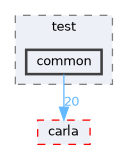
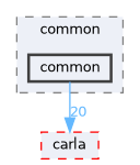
  digraph {
    compound=true
    node [fillcolor="#edf0f7" fontname=Helvetica fontsize=10 shape=box]
    n1 [color=grey25 height=0.2 label=common style="filled,bold" width=0.4]
    n2 [color=red height=0.2 label=carla style="filled,dashed" width=0.4]
    subgraph cluster_1 {
      bgcolor="#edf0f7"
      fontname=Helvetica
      fontsize=10
-     label=test
+     label=common
      pencolor=grey50
      style="filled,dashed"
      n1
    }
    n1 -> n2 [color=steelblue1 fontcolor=steelblue1 fontname=Helvetica fontsize=10 headlabel=20 labeldistance=1.5 labelfontname=Helvetica labelfontsize=10]
  }
